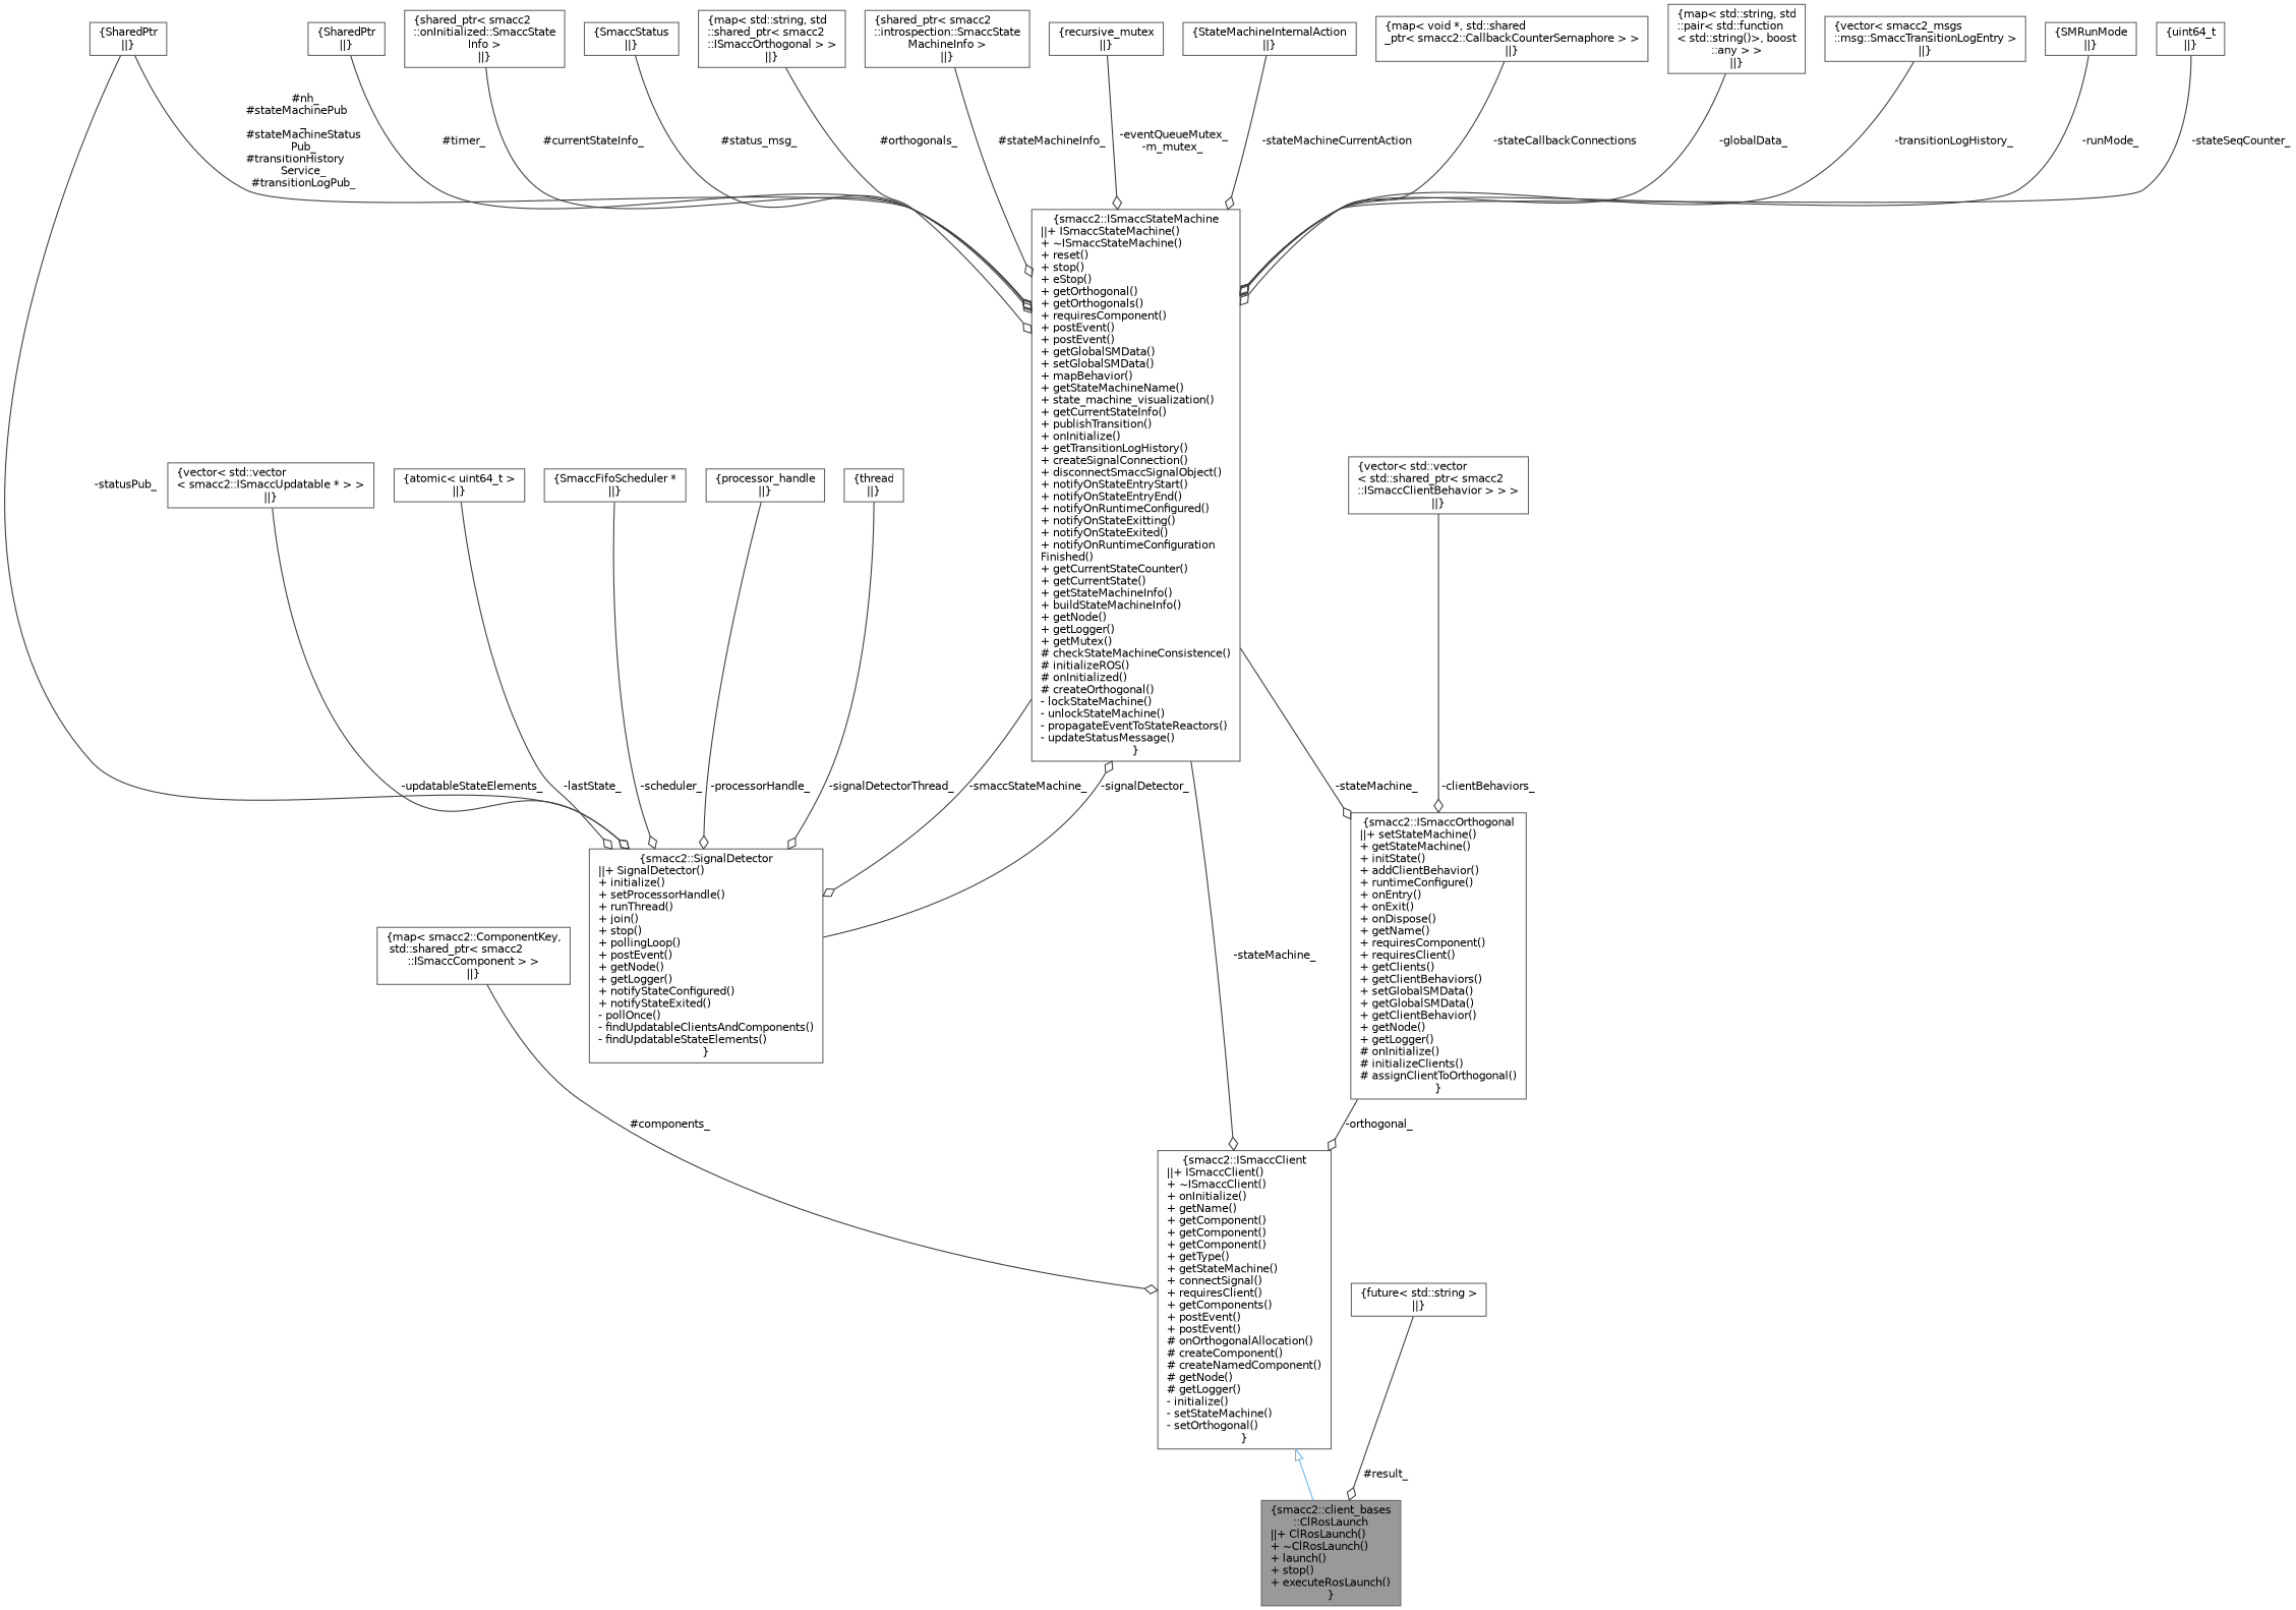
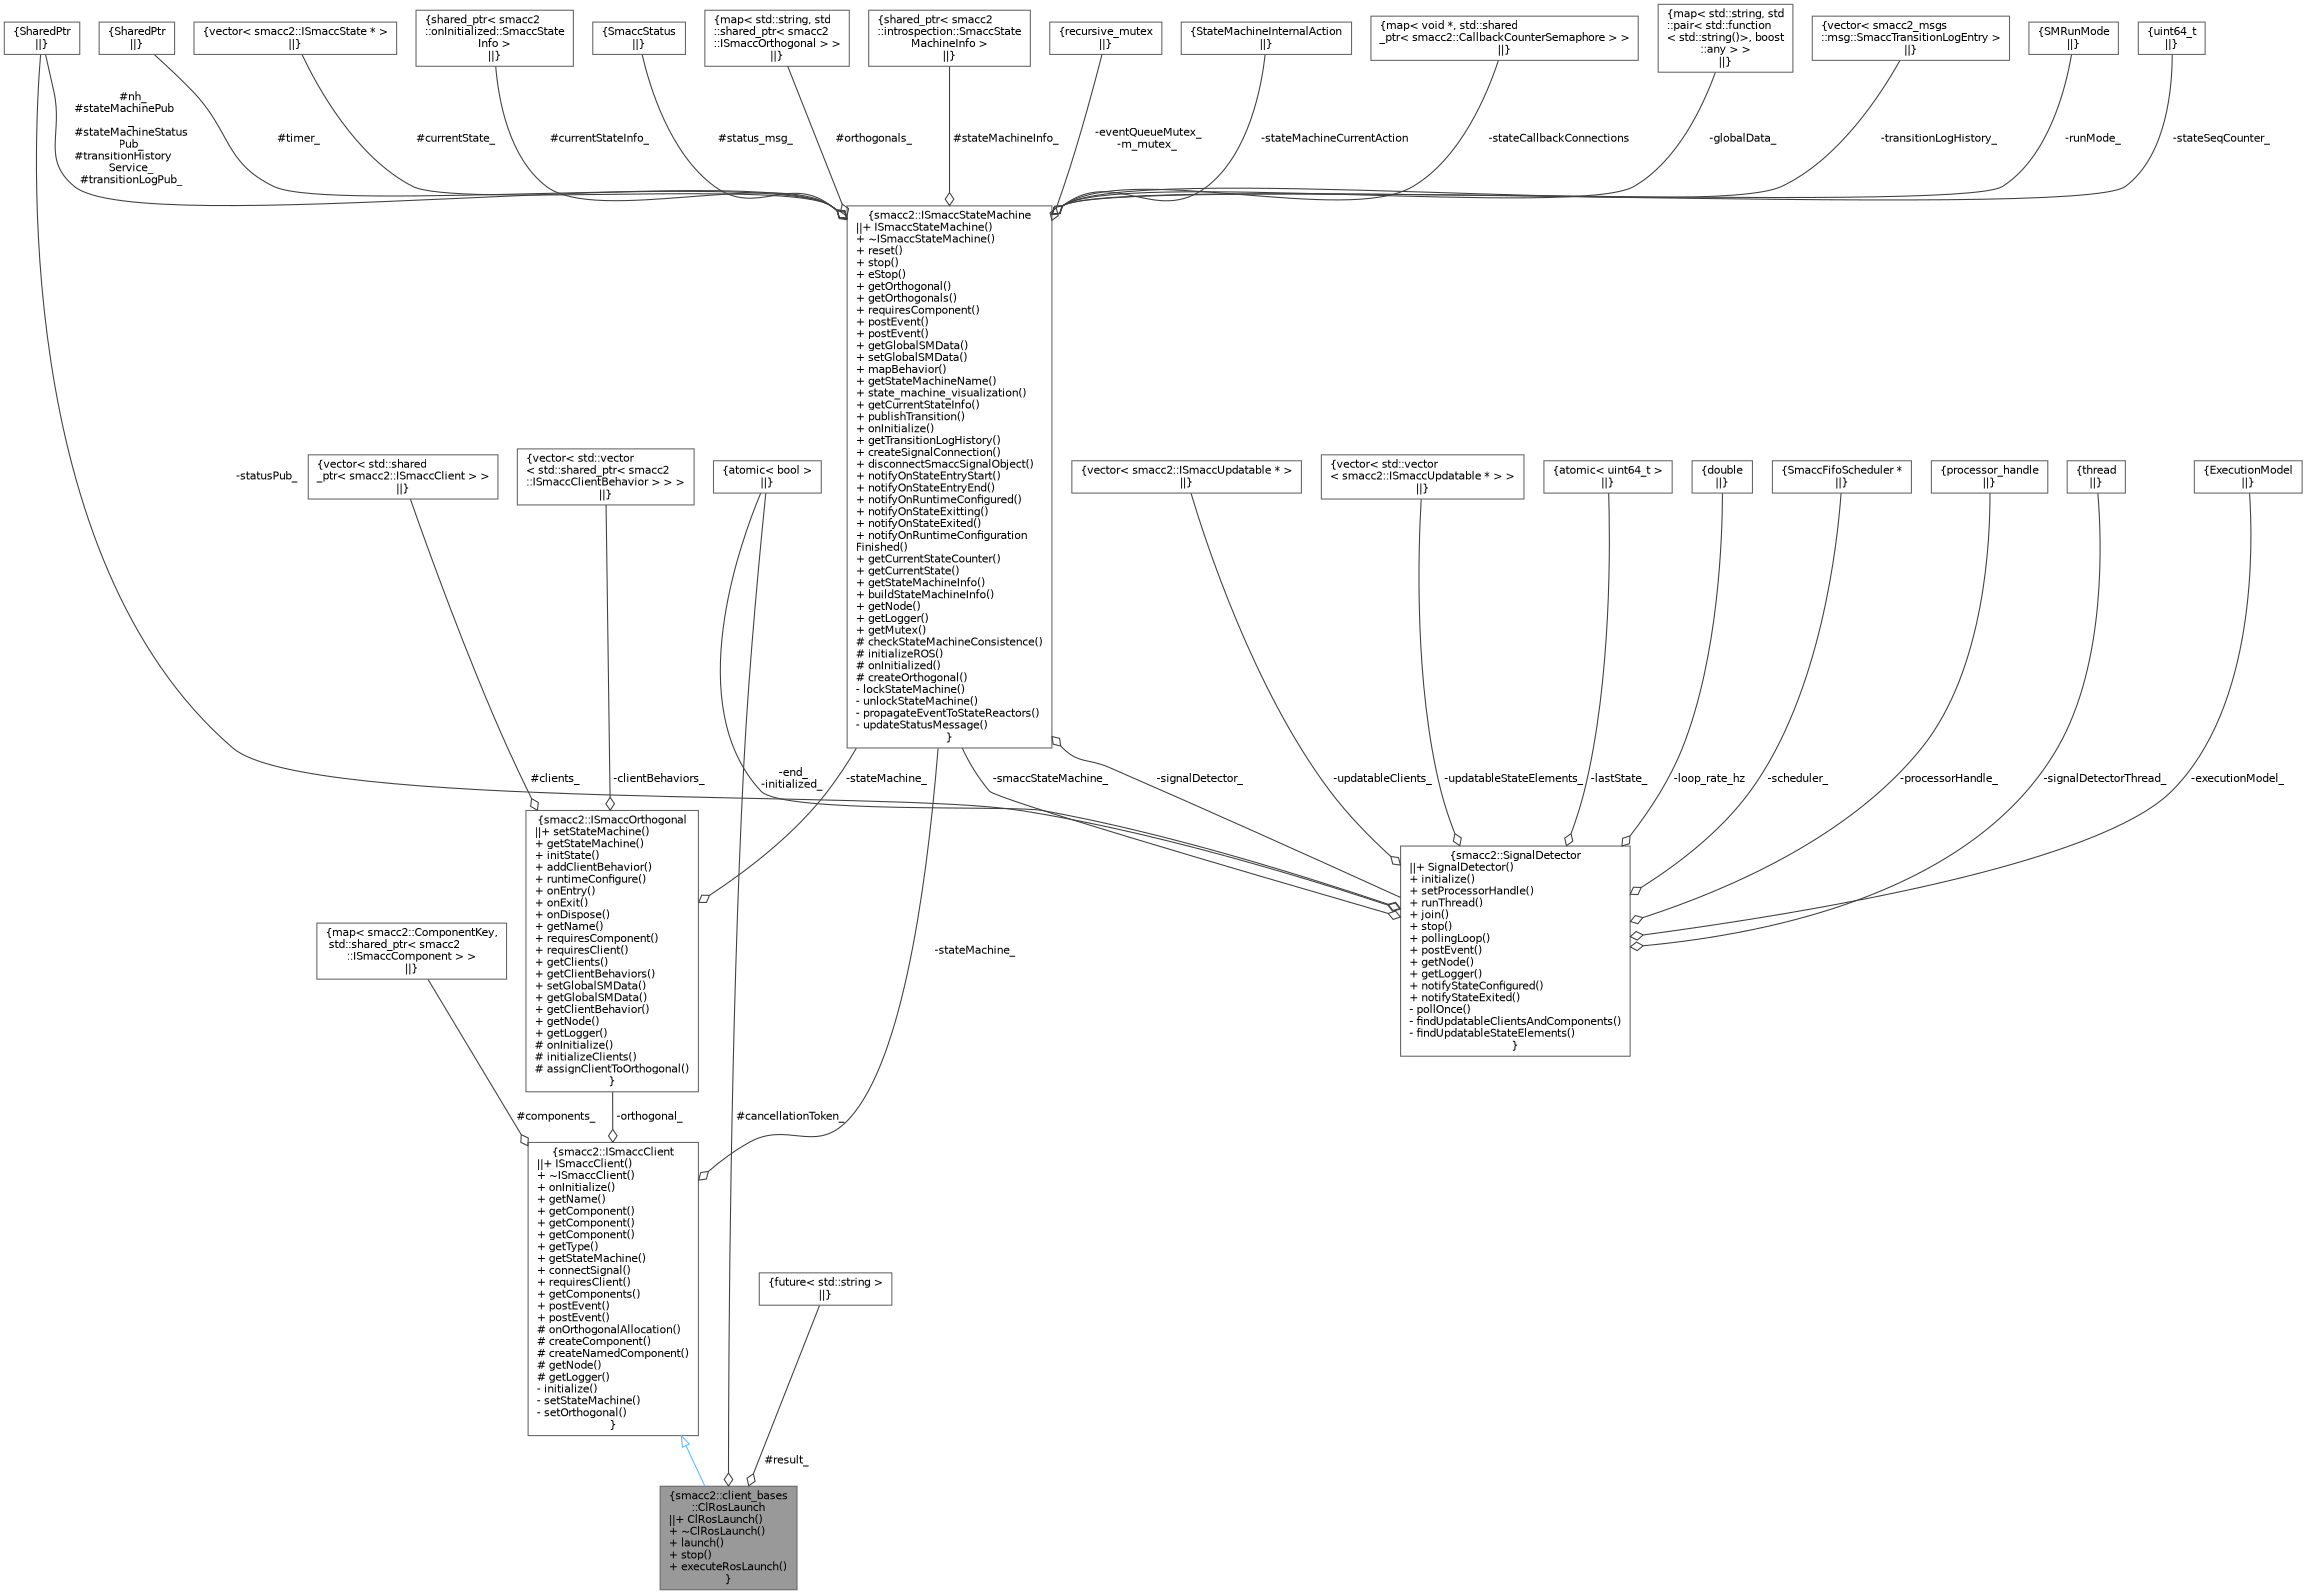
  digraph {
    node [color=gray40 fillcolor=white fontname=Helvetica fontsize=10 shape=box style=filled]
    edge [color=grey25 fontname=Helvetica fontsize=10 labelfontname=Helvetica labelfontsize=10 style=solid arrowhead=odiamond]
    n1 [fillcolor=grey60 fontcolor=black height=0.2 label="{smacc2::client_bases\l::ClRosLaunch\n||+ ClRosLaunch()\l+ ~ClRosLaunch()\l+ launch()\l+ stop()\l+ executeRosLaunch()\l}" width=0.4]
    n2 [height=0.2 label="{smacc2::ISmaccClient\n||+ ISmaccClient()\l+ ~ISmaccClient()\l+ onInitialize()\l+ getName()\l+ getComponent()\l+ getComponent()\l+ getComponent()\l+ getType()\l+ getStateMachine()\l+ connectSignal()\l+ requiresClient()\l+ getComponents()\l+ postEvent()\l+ postEvent()\l# onOrthogonalAllocation()\l# createComponent()\l# createNamedComponent()\l# getNode()\l# getLogger()\l- initialize()\l- setStateMachine()\l- setOrthogonal()\l}" width=0.4]
    n3 [height=0.2 label="{map\< smacc2::ComponentKey,\l std::shared_ptr\< smacc2\l::ISmaccComponent \> \>\n||}" width=0.4]
    n4 [height=0.2 label="{smacc2::ISmaccStateMachine\n||+ ISmaccStateMachine()\l+ ~ISmaccStateMachine()\l+ reset()\l+ stop()\l+ eStop()\l+ getOrthogonal()\l+ getOrthogonals()\l+ requiresComponent()\l+ postEvent()\l+ postEvent()\l+ getGlobalSMData()\l+ setGlobalSMData()\l+ mapBehavior()\l+ getStateMachineName()\l+ state_machine_visualization()\l+ getCurrentStateInfo()\l+ publishTransition()\l+ onInitialize()\l+ getTransitionLogHistory()\l+ createSignalConnection()\l+ disconnectSmaccSignalObject()\l+ notifyOnStateEntryStart()\l+ notifyOnStateEntryEnd()\l+ notifyOnRuntimeConfigured()\l+ notifyOnStateExitting()\l+ notifyOnStateExited()\l+ notifyOnRuntimeConfiguration\lFinished()\l+ getCurrentStateCounter()\l+ getCurrentState()\l+ getStateMachineInfo()\l+ buildStateMachineInfo()\l+ getNode()\l+ getLogger()\l+ getMutex()\l# checkStateMachineConsistence()\l# initializeROS()\l# onInitialized()\l# createOrthogonal()\l- lockStateMachine()\l- unlockStateMachine()\l- propagateEventToStateReactors()\l- updateStatusMessage()\l}" width=0.4]
    n5 [height=0.2 label="{smacc2::SignalDetector\n||+ SignalDetector()\l+ initialize()\l+ setProcessorHandle()\l+ runThread()\l+ join()\l+ stop()\l+ pollingLoop()\l+ postEvent()\l+ getNode()\l+ getLogger()\l+ notifyStateConfigured()\l+ notifyStateExited()\l- pollOnce()\l- findUpdatableClientsAndComponents()\l- findUpdatableStateElements()\l}" width=0.4]
    n6 [height=0.2 label="{smacc2::ISmaccOrthogonal\n||+ setStateMachine()\l+ getStateMachine()\l+ initState()\l+ addClientBehavior()\l+ runtimeConfigure()\l+ onEntry()\l+ onExit()\l+ onDispose()\l+ getName()\l+ requiresComponent()\l+ requiresClient()\l+ getClients()\l+ getClientBehaviors()\l+ setGlobalSMData()\l+ getGlobalSMData()\l+ getClientBehavior()\l+ getNode()\l+ getLogger()\l# onInitialize()\l# initializeClients()\l# assignClientToOrthogonal()\l}" width=0.4]
    n7 [height=0.2 label="{SharedPtr\n||}" width=0.4]
    n8 [height=0.2 label="{SharedPtr\n||}" width=0.4]
+   n9 [height=0.2 label="{vector\< smacc2::ISmaccState * \>\n||}" width=0.4]
    n10 [height=0.2 label="{shared_ptr\< smacc2\l::onInitialized::SmaccState\lInfo \>\n||}" width=0.4]
    n11 [height=0.2 label="{SmaccStatus\n||}" width=0.4]
    n12 [height=0.2 label="{map\< std::string, std\l::shared_ptr\< smacc2\l::ISmaccOrthogonal \> \>\n||}" width=0.4]
    n13 [height=0.2 label="{shared_ptr\< smacc2\l::introspection::SmaccState\lMachineInfo \>\n||}" width=0.4]
    n14 [height=0.2 label="{recursive_mutex\n||}" width=0.4]
    n15 [height=0.2 label="{StateMachineInternalAction\n||}" width=0.4]
    n16 [height=0.2 label="{map\< void *, std::shared\l_ptr\< smacc2::CallbackCounterSemaphore \> \>\n||}" width=0.4]
    n17 [height=0.2 label="{map\< std::string, std\l::pair\< std::function\l\< std::string()\>, boost\l::any \> \>\n||}" width=0.4]
    n18 [height=0.2 label="{vector\< smacc2_msgs\l::msg::SmaccTransitionLogEntry \>\n||}" width=0.4]
    n19 [height=0.2 label="{SMRunMode\n||}" width=0.4]
+   n20 [height=0.2 label="{vector\< smacc2::ISmaccUpdatable * \>\n||}" width=0.4]
    n21 [height=0.2 label="{vector\< std::vector\l\< smacc2::ISmaccUpdatable * \> \>\n||}" width=0.4]
    n22 [height=0.2 label="{atomic\< uint64_t \>\n||}" width=0.4]
+   n23 [height=0.2 label="{double\n||}" width=0.4]
+   n24 [height=0.2 label="{atomic\< bool \>\n||}" width=0.4]
    n25 [height=0.2 label="{SmaccFifoScheduler *\n||}" width=0.4]
    n26 [height=0.2 label="{processor_handle\n||}" width=0.4]
    n27 [height=0.2 label="{thread\n||}" width=0.4]
+   n28 [height=0.2 label="{ExecutionModel\n||}" width=0.4]
    n29 [height=0.2 label="{uint64_t\n||}" width=0.4]
+   n30 [height=0.2 label="{vector\< std::shared\l_ptr\< smacc2::ISmaccClient \> \>\n||}" width=0.4]
    n31 [height=0.2 label="{vector\< std::vector\l\< std::shared_ptr\< smacc2\l::ISmaccClientBehavior \> \> \>\n||}" width=0.4]
    n32 [height=0.2 label="{future\< std::string \>\n||}" width=0.4]
    n2 -> n1 [arrowtail=onormal color=steelblue1 dir=back arrowhead=""]
    n3 -> n2 [label=" #components_"]
    n4 -> n2 [label=" -stateMachine_"]
    n4 -> n5 [label=" -smaccStateMachine_"]
    n4 -> n6 [label=" -stateMachine_"]
    n5 -> n4 [label=" -signalDetector_"]
    n6 -> n2 [label=" -orthogonal_"]
    n7 -> n4 [label=" #nh_\n#stateMachinePub\l_\n#stateMachineStatus\lPub_\n#transitionHistory\lService_\n#transitionLogPub_"]
    n7 -> n5 [label=" -statusPub_"]
    n8 -> n4 [label=" #timer_"]
+   n9 -> n4 [label=" #currentState_"]
    n10 -> n4 [label=" #currentStateInfo_"]
    n11 -> n4 [label=" #status_msg_"]
    n12 -> n4 [label=" #orthogonals_"]
    n13 -> n4 [label=" #stateMachineInfo_"]
    n14 -> n4 [label=" -eventQueueMutex_\n-m_mutex_"]
    n15 -> n4 [label=" -stateMachineCurrentAction"]
    n16 -> n4 [label=" -stateCallbackConnections"]
    n17 -> n4 [label=" -globalData_"]
    n18 -> n4 [label=" -transitionLogHistory_"]
    n19 -> n4 [label=" -runMode_"]
+   n20 -> n5 [label=" -updatableClients_"]
    n21 -> n5 [label=" -updatableStateElements_"]
    n22 -> n5 [label=" -lastState_"]
+   n23 -> n5 [label=" -loop_rate_hz"]
+   n24 -> n1 [label=" #cancellationToken_"]
+   n24 -> n5 [label=" -end_\n-initialized_"]
    n25 -> n5 [label=" -scheduler_"]
    n26 -> n5 [label=" -processorHandle_"]
    n27 -> n5 [label=" -signalDetectorThread_"]
+   n28 -> n5 [label=" -executionModel_"]
    n29 -> n4 [label=" -stateSeqCounter_"]
+   n30 -> n6 [label=" #clients_"]
    n31 -> n6 [label=" -clientBehaviors_"]
    n32 -> n1 [label=" #result_"]
  }
